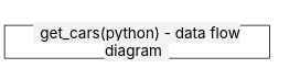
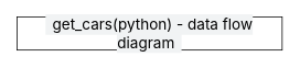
  <mxCell id="0" />
  <mxCell id="1" parent="0" />
- <mxCell id="2" value="&lt;a style=&quot;border-color: var(--border-color); display: inline; cursor: default; transition: all 0.1s ease-in-out 0s; padding: 2px 8px; font-family: -apple-system, BlinkMacSystemFont, &amp;quot;Segoe UI Variable&amp;quot;, &amp;quot;Segoe UI&amp;quot;, system-ui, ui-sans-serif, Helvetica, Arial, sans-serif, &amp;quot;Apple Color Emoji&amp;quot;, &amp;quot;Segoe UI Emoji&amp;quot;; text-align: start; background-color: rgb(241, 243, 244); font-size: 18px;&quot; class=&quot;geItem&quot; title=&quot;get_cars(python) - data flow diagram - Переименовать&quot;&gt;get_cars(python) - data flow diagram&lt;/a&gt;" style="rounded=0;whiteSpace=wrap;html=1;" vertex="1" parent="1"><mxGeometry x="5" y="30" width="320" height="40" as="geometry" /></mxCell>
+ <mxCell id="2" value="&lt;a style=&quot;border-color: var(--border-color); display: inline; cursor: default; transition: all 0.1s ease-in-out 0s; padding: 2px 8px; font-family: -apple-system, BlinkMacSystemFont, &amp;quot;Segoe UI Variable&amp;quot;, &amp;quot;Segoe UI&amp;quot;, system-ui, ui-sans-serif, Helvetica, Arial, sans-serif, &amp;quot;Apple Color Emoji&amp;quot;, &amp;quot;Segoe UI Emoji&amp;quot;; text-align: start; background-color: rgb(241, 243, 244); font-size: 18px;&quot; class=&quot;geItem&quot; title=&quot;get_cars(python) - data flow diagram - Переименовать&quot;&gt;get_cars(python) - data flow diagram&lt;/a&gt;" style="rounded=0;whiteSpace=wrap;html=1;" vertex="1" parent="1"><mxGeometry x="20" y="20" width="320" height="40" as="geometry" /></mxCell>
